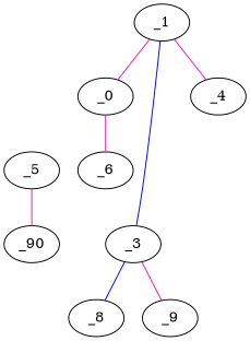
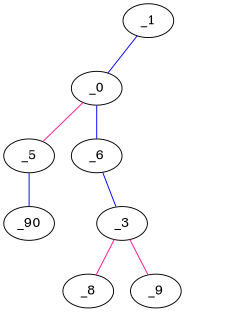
  graph {
    node [charge=0 chem=1 symbol="C  " x=4.5981 y=-0.567]
    edge [color=deeppink valence=1]
    _1 [chem=4 symbol="N  " y=-0.067]
    n2 [label=_0 x=3.7321]
    _3 [x=5.4641]
-   _4 [y=0.933]
    _5 [x=2.866 y=-1.067]
    _6 [x=4.2321 y=-1.433]
    _8 [x=6.3301 y=-0.067]
    _9 [x=5.4641 y=1.433]
    n9 [chem=4 label=_90 symbol="N  " x=2]
-   _1 -- n2
-   _1 -- _3 [color=blue]
-   _1 -- _4
-   n2 -- _6
-   _3 -- _8 [color=blue]
+   _1 -- n2 [color=blue]
+   _6 -- _3 [color=blue]
+   n2 -- _5
+   n2 -- _6 [color=blue]
+   _3 -- _8
    _3 -- _9
-   _5 -- n9
+   _5 -- n9 [color=blue]
  }
